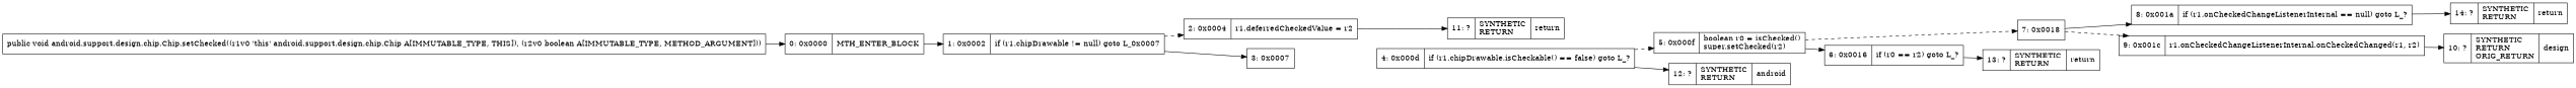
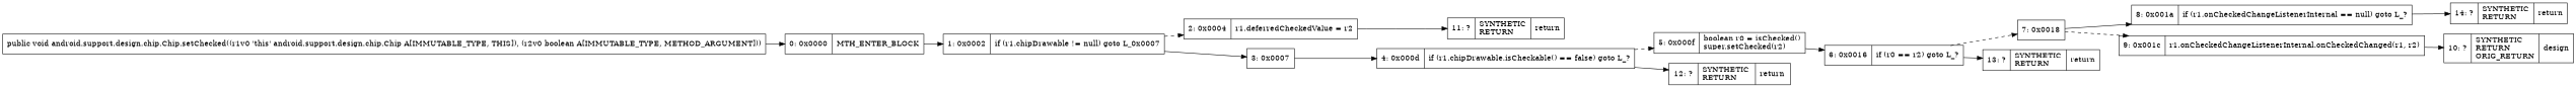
  digraph {
    rankdir=LR
    node [shape=record]
    n1 [label="{0\:\ 0x0000|MTH_ENTER_BLOCK\l}"]
    n2 [label="{1\:\ 0x0002|if (r1.chipDrawable != null) goto L_0x0007\l}"]
    n3 [label="{2\:\ 0x0004|r1.deferredCheckedValue = r2\l}"]
    n4 [label="{3\:\ 0x0007}"]
    n5 [label="{11\:\ ?|SYNTHETIC\lRETURN\l|return\l}"]
    n6 [label="{4\:\ 0x000d|if (r1.chipDrawable.isCheckable() == false) goto L_?\l}"]
    n7 [label="{5\:\ 0x000f|boolean r0 = isChecked()\lsuper.setChecked(r2)\l}"]
-   n8 [label="{12\:\ ?|SYNTHETIC\lRETURN\l|android\l}"]
+   n8 [label="{12\:\ ?|SYNTHETIC\lRETURN\l|return\l}"]
    n9 [label="{6\:\ 0x0016|if (r0 == r2) goto L_?\l}"]
    n10 [label="{7\:\ 0x0018}"]
    n11 [label="{13\:\ ?|SYNTHETIC\lRETURN\l|return\l}"]
    n12 [label="{8\:\ 0x001a|if (r1.onCheckedChangeListenerInternal == null) goto L_?\l}"]
    n13 [label="{9\:\ 0x001c|r1.onCheckedChangeListenerInternal.onCheckedChanged(r1, r2)\l}"]
    n14 [label="{14\:\ ?|SYNTHETIC\lRETURN\l|return\l}"]
    n15 [label="{10\:\ ?|SYNTHETIC\lRETURN\lORIG_RETURN\l|design\l}"]
    n16 [label="{public void android.support.design.chip.Chip.setChecked((r1v0 'this' android.support.design.chip.Chip A[IMMUTABLE_TYPE, THIS]), (r2v0 boolean A[IMMUTABLE_TYPE, METHOD_ARGUMENT])) }"]
    n1 -> n2
    n2 -> n3 [style=dashed]
    n2 -> n4
    n3 -> n5
+   n4 -> n6
    n6 -> n7 [style=dashed]
    n6 -> n8
    n7 -> n9
-   n7 -> n10 [style=dashed]
+   n9 -> n10 [style=dashed]
    n9 -> n11
    n10 -> n12
    n10 -> n13 [style=dashed]
    n12 -> n14
    n13 -> n15
    n16 -> n1
  }
